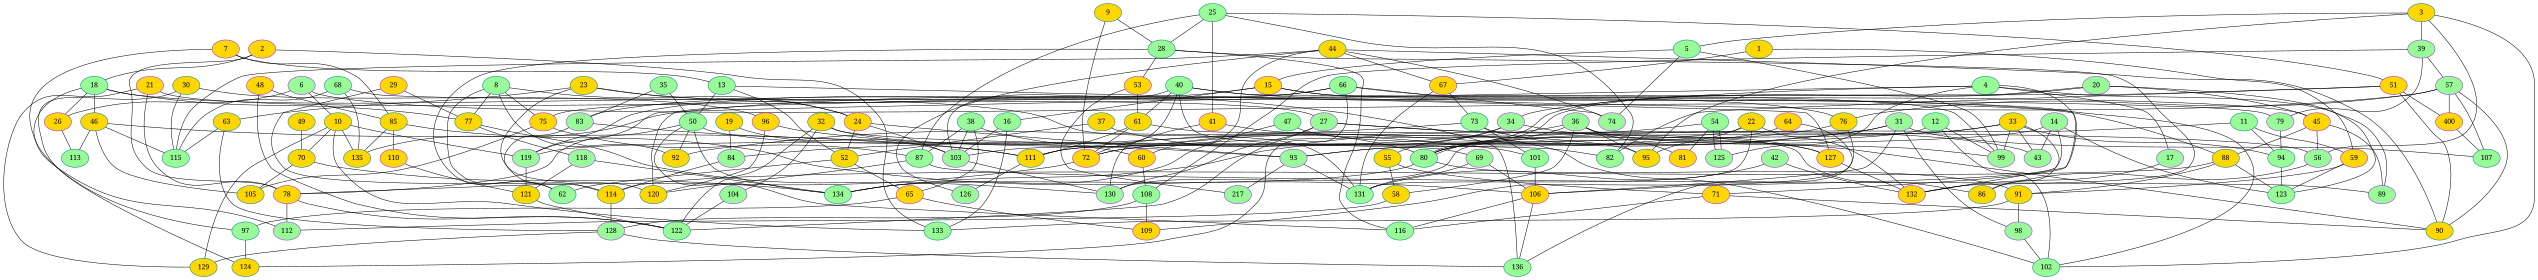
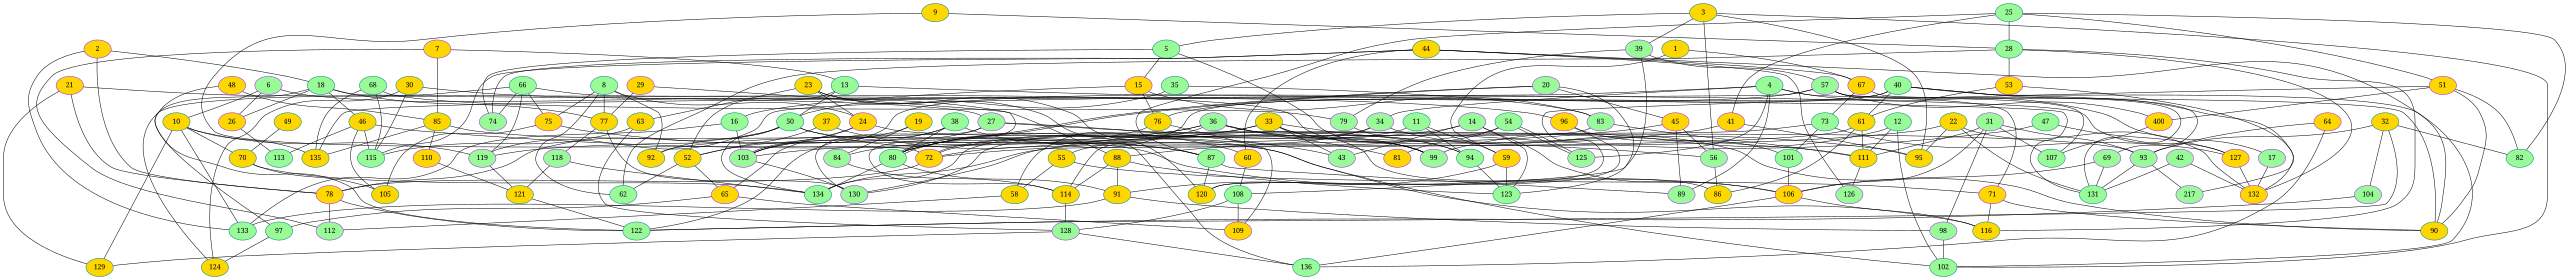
  graph {
    fontname="Noto Serif"
    node [color=teal fillcolor=palegreen fontname="Noto Serif" style=filled]
    edge [fontname="Noto Serif"]
    1 [fillcolor=gold]
    59 [color=purple fillcolor=gold]
    67 [color=purple fillcolor=gold]
    123
    91 [fillcolor=gold]
    131
    73
    2 [color=purple fillcolor=gold]
    18
    78 [color=purple fillcolor=gold]
    133
    26 [color=purple fillcolor=gold]
    77 [fillcolor=gold]
    46 [fillcolor=gold]
    97
    112 [color=purple]
    122
    3 [fillcolor=gold]
    5
    39 [color=purple]
    56 [color=purple]
    95 [fillcolor=gold]
    102
    15 [color=purple fillcolor=gold]
    74 [color=purple]
    99 [color=purple]
    57 [color=purple]
    79 [color=purple]
    108
    86 [fillcolor=gold]
    17 [color=purple]
    4
    34 [color=purple]
    71 [color=purple fillcolor=gold]
    89 [color=purple]
    119 [color=purple]
    125 [color=purple]
    132 [color=purple fillcolor=gold]
    55 [fillcolor=gold]
    90 [fillcolor=gold]
    134
-   116
+   116 [fillcolor=gold]
    121 [fillcolor=gold]
    16
    45 [color=purple fillcolor=gold]
    76 [fillcolor=gold]
    83 [color=purple]
    6 [color=purple]
    10 [fillcolor=gold]
    88 [fillcolor=gold]
    70 [fillcolor=gold]
    129 [fillcolor=gold]
    135 [fillcolor=gold]
    113
    114 [fillcolor=gold]
    7 [color=purple fillcolor=gold]
    13
    85 [fillcolor=gold]
    50
    52 [fillcolor=gold]
    127 [color=purple fillcolor=gold]
    106 [color=purple fillcolor=gold]
    110 [color=purple fillcolor=gold]
    24 [color=purple fillcolor=gold]
    8
    62
    75 [color=purple fillcolor=gold]
    92 [fillcolor=gold]
    103 [color=purple]
    93 [color=purple]
    87
    105 [fillcolor=gold]
    130 [color=purple]
    118 [color=purple]
    9 [fillcolor=gold]
    28
    72 [color=purple fillcolor=gold]
    53 [color=purple fillcolor=gold]
    11
    94
    12
    111 [fillcolor=gold]
    126 [color=purple]
    60 [color=purple fillcolor=gold]
    65 [color=purple fillcolor=gold]
    14 [color=purple]
    43 [color=purple]
    136
    80
    109 [color=purple fillcolor=gold]
    115
    124 [fillcolor=gold]
    19 [fillcolor=gold]
    84 [color=purple]
    20 [color=purple]
    21 [color=purple fillcolor=gold]
    27 [color=purple]
    22 [fillcolor=gold]
    23 [fillcolor=gold]
    63 [fillcolor=gold]
    120 [fillcolor=gold]
    128 [color=purple]
    n103 [color=purple label=217]
    25
    41 [color=purple fillcolor=gold]
    51 [color=purple fillcolor=gold]
    82
    n108 [color=purple fillcolor=gold label=400]
    61 [fillcolor=gold]
    29 [color=purple fillcolor=gold]
    30 [fillcolor=gold]
    96 [color=purple fillcolor=gold]
    101
    31 [color=purple]
    98 [color=purple]
    107
    32 [fillcolor=gold]
    104 [color=purple]
    33 [fillcolor=gold]
    58 [fillcolor=gold]
    35
    36 [color=purple]
    81 [color=purple fillcolor=gold]
    37 [fillcolor=gold]
    38
    40
    69 [color=purple]
    42 [color=purple]
    44 [fillcolor=gold]
    47
    48 [color=purple fillcolor=gold]
    49 [fillcolor=gold]
    54
    64 [color=purple fillcolor=gold]
    66
    68
    1 -- 59
    1 -- 67
    59 -- 123
    59 -- 91
    67 -- 131
    67 -- 73
    91 -- 133
    91 -- 98
    73 -- 127
    73 -- 92
    73 -- 101
    2 -- 18
    2 -- 78
    2 -- 133
    18 -- 131
    18 -- 26
    18 -- 77
    18 -- 46
    18 -- 97
    78 -- 112
    78 -- 122
    26 -- 113
    77 -- 130
    77 -- 118
    46 -- 113
    46 -- 105
    46 -- 111
    46 -- 115
    97 -- 124
    3 -- 5
    3 -- 39
    3 -- 56
    3 -- 95
    3 -- 102
    5 -- 15
    5 -- 74
    5 -- 99
    39 -- 57
    39 -- 79
    39 -- 108
    56 -- 86
    15 -- 16
-   15 -- 45
    15 -- 76
    15 -- 83
    57 -- 90
    57 -- 76
    57 -- 135
    57 -- n108
    57 -- 107
    79 -- 94
    108 -- 109
    108 -- 128
    17 -- 132
    4 -- 17
    4 -- 34
    4 -- 71
    4 -- 89
    4 -- 119
    4 -- 125
    34 -- 55
    34 -- 90
    34 -- 134
    71 -- 90
    71 -- 116
    119 -- 121
    55 -- 71
    55 -- 58
    121 -- 122
    16 -- 133
    16 -- 103
    45 -- 56
    45 -- 89
    45 -- 88
    76 -- 80
    76 -- 109
    83 -- 114
    83 -- 111
    6 -- 26
    6 -- 10
    6 -- 88
    10 -- 133
    10 -- 119
    10 -- 70
    10 -- 129
    10 -- 135
    88 -- 123
    88 -- 91
    88 -- 114
    70 -- 134
    70 -- 105
    114 -- 128
    7 -- 112
    7 -- 13
    7 -- 85
    13 -- 50
    13 -- 52
    13 -- 127
    85 -- 135
    85 -- 106
    85 -- 110
    50 -- 78
    50 -- 134
    50 -- 116
    50 -- 92
    50 -- 60
    52 -- 62
    52 -- 65
    127 -- 132
    106 -- 116
    106 -- 136
    110 -- 121
    24 -- 52
    24 -- 103
    24 -- 93
    8 -- 77
    8 -- 24
    8 -- 62
    8 -- 75
    8 -- 92
    75 -- 87
    75 -- 105
    103 -- 130
    93 -- 131
    93 -- n103
    87 -- 89
    87 -- 120
    118 -- 134
    118 -- 121
    9 -- 28
    9 -- 72
    28 -- 132
    28 -- 116
    28 -- 62
    28 -- 53
    72 -- 78
    53 -- n103
    53 -- 61
    11 -- 59
    11 -- 130
    11 -- 94
    94 -- 123
    12 -- 102
    12 -- 99
    12 -- 111
    111 -- 126
    60 -- 108
    65 -- 97
    65 -- 109
    14 -- 123
    14 -- 119
    14 -- 106
    14 -- 43
    80 -- 91
    80 -- 134
    19 -- 103
    19 -- 84
    84 -- 114
    20 -- 123
    20 -- 45
    20 -- 80
    20 -- 80
    21 -- 78
    21 -- 129
    21 -- 27
    27 -- 122
    27 -- 56
    27 -- 130
    27 -- 43
    22 -- 131
    22 -- 95
    22 -- 132
    22 -- 103
    23 -- 24
    23 -- 136
    23 -- 63
    23 -- 120
    63 -- 115
    63 -- 128
    128 -- 129
    128 -- 136
    25 -- 87
    25 -- 28
    25 -- 41
    25 -- 51
    25 -- 82
    41 -- 95
    41 -- 130
    51 -- 90
    51 -- 120
    51 -- 82
    51 -- n108
    n108 -- 107
    61 -- 86
    61 -- 72
    61 -- 111
    29 -- 77
    29 -- 114
    30 -- 115
    30 -- 124
    30 -- 96
    96 -- 120
    96 -- 101
    101 -- 106
    31 -- 106
    31 -- 93
    31 -- 111
    31 -- 98
    31 -- 107
    98 -- 102
    32 -- 122
    32 -- 93
    32 -- 82
    32 -- 104
    104 -- 122
    33 -- 99
    33 -- 86
    33 -- 72
    33 -- 94
    33 -- 43
    33 -- 80
    58 -- 112
    35 -- 83
    35 -- 50
    36 -- 95
    36 -- 99
    36 -- 80
    36 -- 84
    36 -- 58
    36 -- 81
    37 -- 102
    37 -- 52
    38 -- 103
    38 -- 87
    38 -- 65
    38 -- 80
    40 -- 102
    40 -- 132
    40 -- 103
    40 -- 72
    40 -- 61
    40 -- 69
    69 -- 131
    69 -- 106
    42 -- 131
    42 -- 132
    44 -- 67
    44 -- 74
    44 -- 90
    44 -- 126
    44 -- 60
    44 -- 115
    47 -- 134
    47 -- 127
    48 -- 122
    48 -- 85
    49 -- 70
    54 -- 125
    54 -- 125
    54 -- 72
    54 -- 81
    64 -- 93
    64 -- 136
    66 -- 74
    66 -- 99
    66 -- 119
    66 -- 75
    66 -- 124
    68 -- 79
    68 -- 135
    68 -- 115
  }
